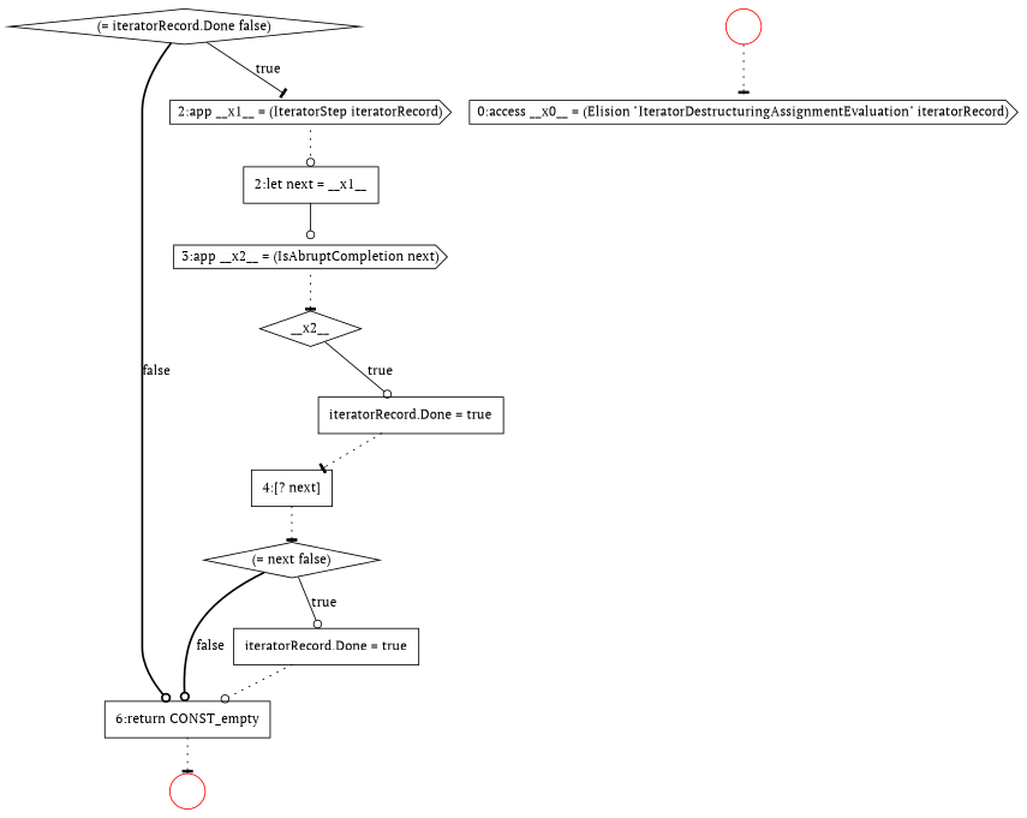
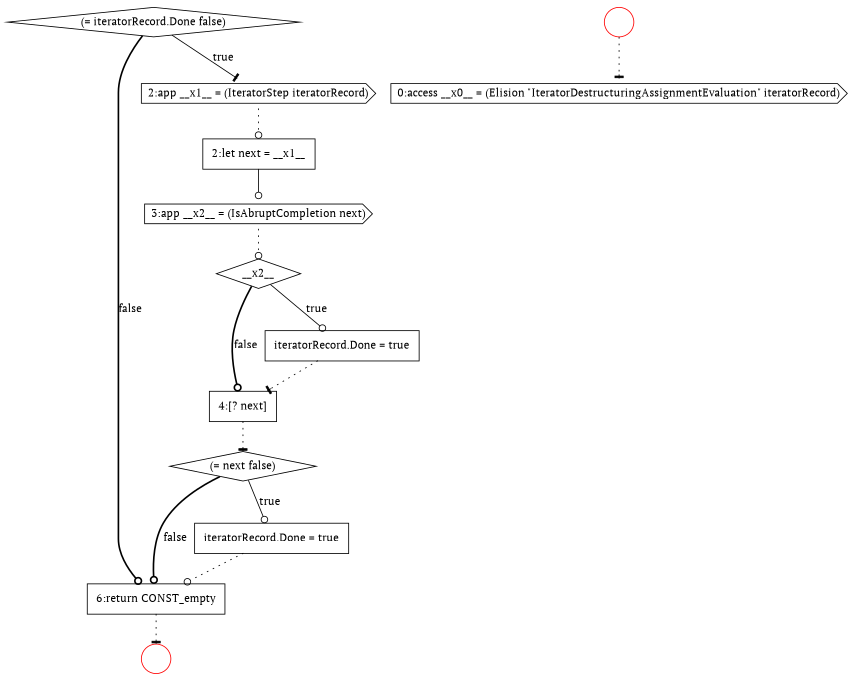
  digraph {
    fontname="PT Serif"
    node [color=black fillcolor=white fontname="PT Serif" shape=none style=filled]
    edge [arrowhead=odot color=black fontname="PT Serif" style=dotted]
    n1 [label=<<font color="black">     <table border="0" cellborder="1" cellspacing="0" cellpadding="10">       <tr><td align="left">6:return CONST_empty</td></tr>     </table>   </font>> margin=0]
    n2 [color=red label=" " shape=circle]
    n3 [color=red label=" " shape=circle]
    n4 [label=<<font color="black">0:access __x0__ = (Elision &quot;IteratorDestructuringAssignmentEvaluation&quot; iteratorRecord)</font>> shape=cds]
    n5 [label=<<font color="black">     <table border="0" cellborder="1" cellspacing="0" cellpadding="10">       <tr><td align="left">4:[? next]</td></tr>     </table>   </font>> margin=0]
    n6 [label=<<font color="black">(= next false)</font>> shape=diamond]
    n7 [label=<<font color="black">     <table border="0" cellborder="1" cellspacing="0" cellpadding="10">       <tr><td align="left">iteratorRecord.Done = true</td></tr>     </table>   </font>> margin=0]
    n8 [label=<<font color="black">     <table border="0" cellborder="1" cellspacing="0" cellpadding="10">       <tr><td align="left">2:let next = __x1__</td></tr>     </table>   </font>> margin=0]
    n9 [label=<<font color="black">3:app __x2__ = (IsAbruptCompletion next)</font>> shape=cds]
    n10 [label=<<font color="black">__x2__</font>> shape=diamond]
    n11 [label=<<font color="black">(= iteratorRecord.Done false)</font>> shape=diamond]
    n12 [label=<<font color="black">2:app __x1__ = (IteratorStep iteratorRecord)</font>> shape=cds]
    n13 [label=<<font color="black">     <table border="0" cellborder="1" cellspacing="0" cellpadding="10">       <tr><td align="left">iteratorRecord.Done = true</td></tr>     </table>   </font>> margin=0]
    n1 -> n2 [arrowhead=tee]
    n3 -> n4 [arrowhead=tee]
    n5 -> n6 [arrowhead=tee]
    n6 -> n1 [label=<<font color="black">false</font>> style=bold]
    n6 -> n7 [label=<<font color="black">true</font>> style=solid]
    n7 -> n1
    n8 -> n9 [style=solid]
-   n9 -> n10 [arrowhead=tee]
+   n9 -> n10
+   n10 -> n5 [label=<<font color="black">false</font>> style=bold]
    n10 -> n13 [label=<<font color="black">true</font>> style=solid]
    n11 -> n1 [label=<<font color="black">false</font>> style=bold]
    n11 -> n12 [arrowhead=tee label=<<font color="black">true</font>> style=solid]
    n12 -> n8
    n13 -> n5 [arrowhead=tee]
  }
